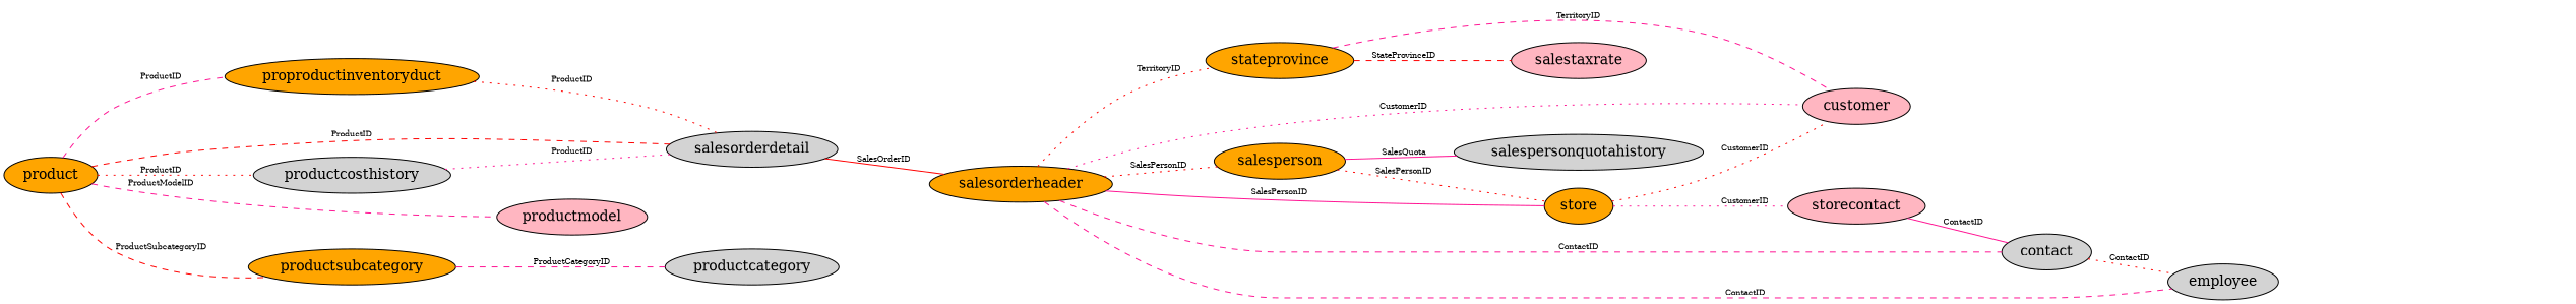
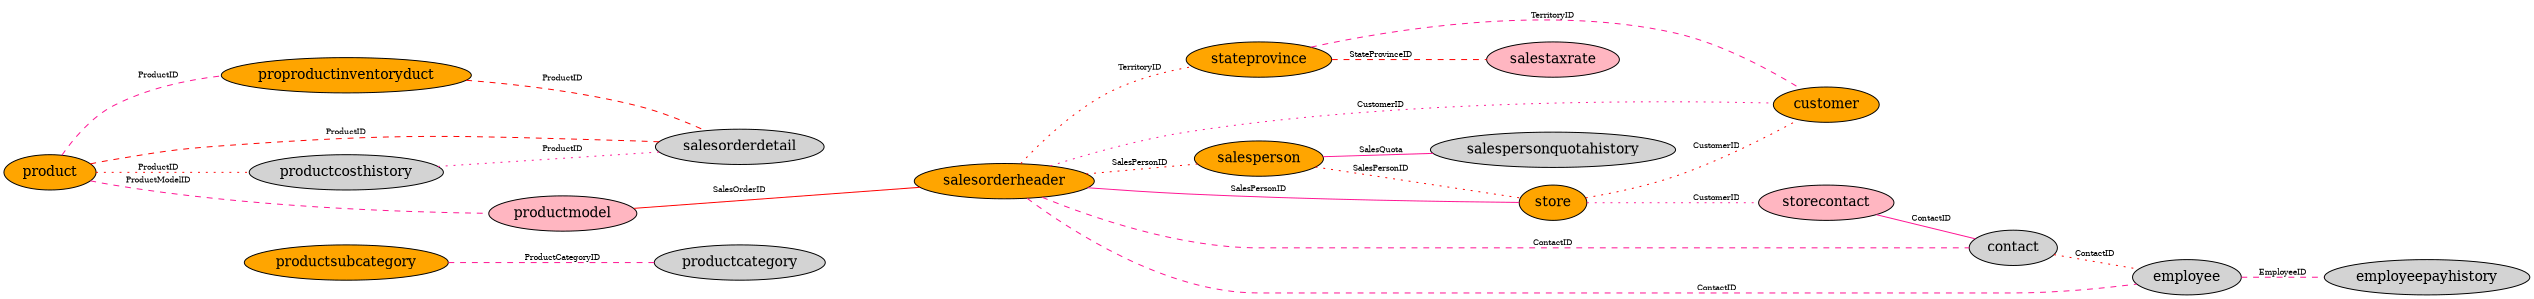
  digraph {
    rankdir=LR
    node [fillcolor=orange style=filled]
    edge [color=deeppink dir=none fontsize=8 style=dashed]
    n1 [label=product]
    n2 [fillcolor=lightgrey label=productcosthistory]
    n3 [label=proproductinventoryduct]
    n4 [fillcolor=lightpink label=productmodel]
    n5 [label=productsubcategory]
    n6 [fillcolor=lightgrey label=salesorderdetail]
    n7 [fillcolor=lightgrey label=productcategory]
    n8 [label=salesorderheader]
    n9 [label=stateprovince]
    n10 [label=salesperson]
    n11 [label=store]
    n12 [fillcolor=lightgrey label=contact]
    n13 [fillcolor=lightgrey label=employee]
-   n14 [fillcolor=lightpink label=customer]
+   n14 [label=customer]
    n15 [fillcolor=lightpink label=salestaxrate]
    n16 [fillcolor=lightgrey label=salespersonquotahistory]
    storecontact [fillcolor=lightpink labe=storecontact]
+   n18 [fillcolor=lightgrey label=employeepayhistory]
    n1 -> n2 [color=red label=ProductID style=dotted]
    n1 -> n3 [label=ProductID]
    n1 -> n4 [label=ProductModelID]
-   n1 -> n5 [color=red label=ProductSubcategoryID]
    n1 -> n6 [color=red label=ProductID]
    n2 -> n6 [label=ProductID style=dotted]
-   n3 -> n6 [color=red label=ProductID style=dotted]
+   n3 -> n6 [color=red label=ProductID]
    n5 -> n7 [label=ProductCategoryID]
-   n6 -> n8 [color=red label=SalesOrderID style=solid]
+   n4 -> n8 [color=red label=SalesOrderID style=solid]
    n8 -> n9 [color=red label=TerritoryID style=dotted]
    n8 -> n10 [color=red label=SalesPersonID style=dotted]
    n8 -> n11 [label=SalesPersonID style=solid]
    n8 -> n12 [label=ContactID]
    n8 -> n13 [label=ContactID]
    n8 -> n14 [label=CustomerID style=dotted]
    n9 -> n14 [label=TerritoryID]
    n9 -> n15 [color=red label=StateProvinceID]
    n10 -> n11 [color=red label=SalesPersonID style=dotted]
    n10 -> n16 [label=SalesQuota style=solid]
    n11 -> n14 [color=red label=CustomerID style=dotted]
    n11 -> storecontact [label=CustomerID style=dotted]
    n12 -> n13 [color=red label=ContactID style=dotted]
+   n13 -> n18 [label=EmployeeID]
    storecontact -> n12 [label=ContactID style=solid]
  }
